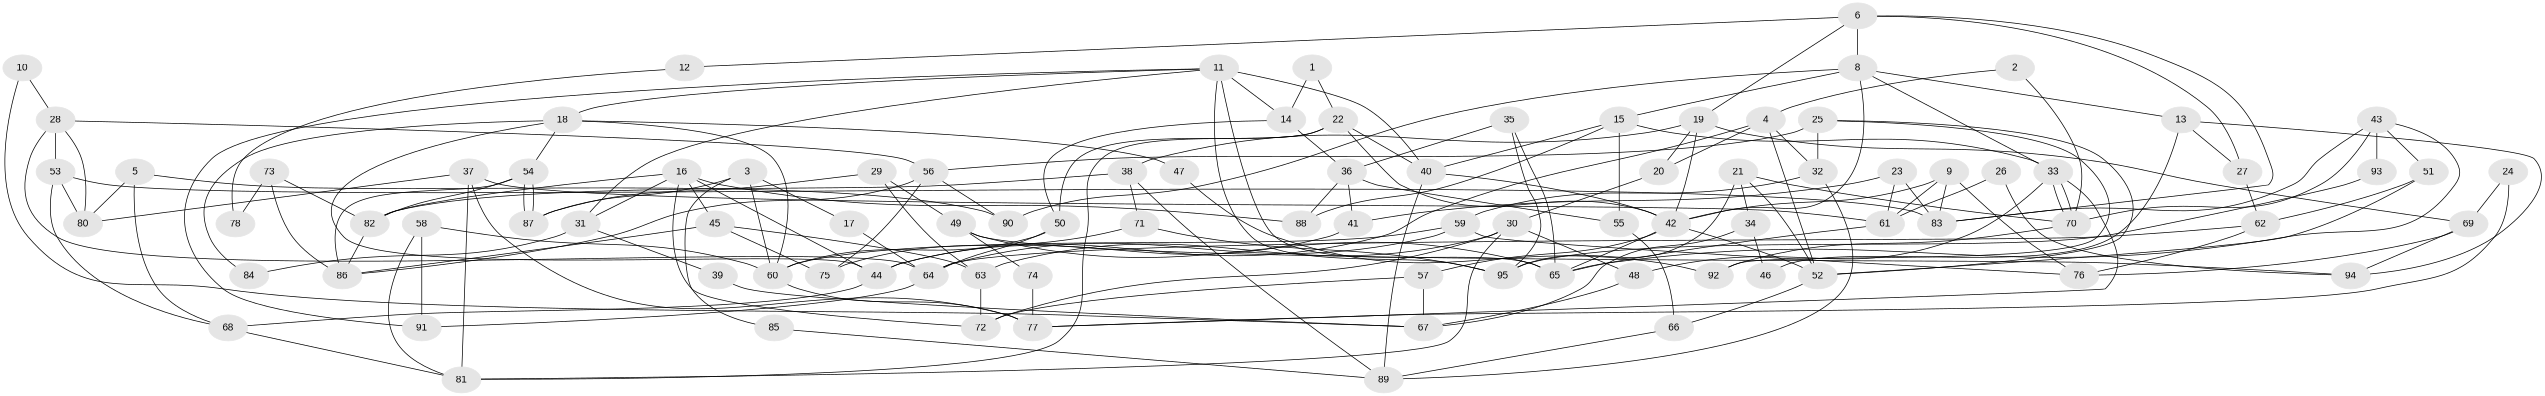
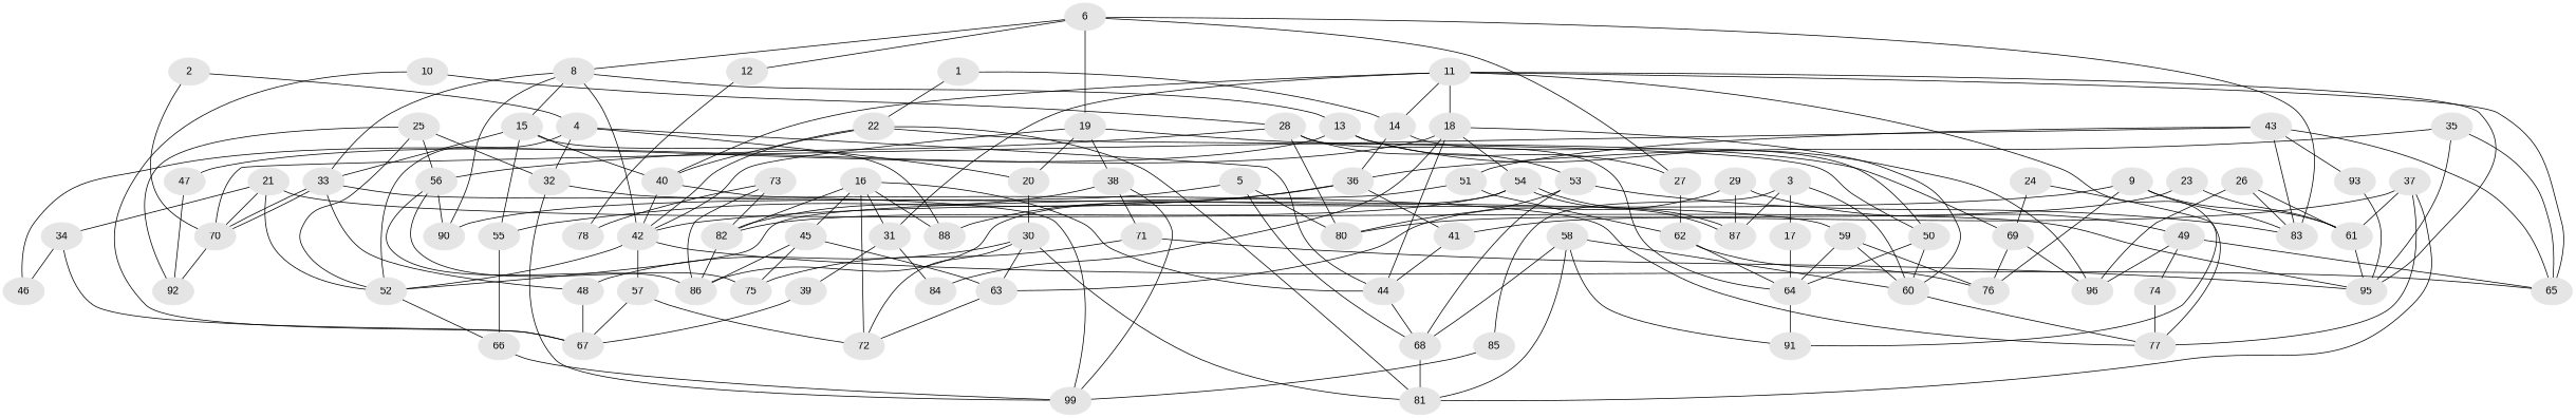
  graph {
    fontname="Liberation Sans"
    node [color=gray90 fontname="Liberation Sans" style=filled]
    edge [fontname="Liberation Sans"]
    1
    14
    22
    36
    50
    81
    42
    40
    2
    4
    70
    20
    32
    44
    52
    92
    3
    17
    60
    85
    87
    64
    77
-   89
+   89 [label=99]
    30
    59
    68
    66
    5
    80
    90
    6
    8
    12
    19
    27
    83
    13
    15
    33
    78
    38
    69
    62
    71
    95
    75
    46
-   94
+   94 [label=96]
    55
    88
    48
    65
    57
    9
    61
    76
    10
    28
    67
    56
    53
    11
    18
    31
    91
    47
    54
    84
    39
    41
    16
    45
    72
    82
    63
    86
    21
    34
    23
    24
    25
    26
    29
    49
    74
    35
    37
    43
    51
    93
    58
    73
    1 -- 14
    1 -- 22
    14 -- 36
    14 -- 50
    22 -- 50
    22 -- 81
    22 -- 42
    22 -- 40
    36 -- 55
    36 -- 88
    36 -- 41
    50 -- 60
    50 -- 64
    42 -- 52
    42 -- 65
    42 -- 57
    40 -- 42
    40 -- 89
    2 -- 4
    2 -- 70
    4 -- 20
    4 -- 32
    4 -- 44
    4 -- 52
    70 -- 92
    20 -- 30
    32 -- 89
    32 -- 59
    44 -- 68
    52 -- 66
    3 -- 17
    3 -- 60
    3 -- 85
    3 -- 87
    17 -- 64
    60 -- 77
    85 -- 89
    64 -- 91
    30 -- 81
    30 -- 48
    30 -- 72
    30 -- 63
    59 -- 60
    59 -- 64
    59 -- 76
    68 -- 81
    66 -- 89
    5 -- 68
    5 -- 80
    5 -- 90
    6 -- 8
    6 -- 12
    6 -- 19
    6 -- 27
    6 -- 83
    8 -- 42
    8 -- 90
    8 -- 13
    8 -- 15
    8 -- 33
    12 -- 78
    19 -- 42
    19 -- 20
    19 -- 38
    19 -- 69
    27 -- 62
    13 -- 27
    13 -- 46
    13 -- 94
    15 -- 40
    15 -- 33
    15 -- 55
    15 -- 88
    33 -- 70
    33 -- 70
    33 -- 77
    33 -- 48
    38 -- 89
    38 -- 71
    38 -- 82
    69 -- 94
    69 -- 76
    62 -- 64
    62 -- 76
    71 -- 95
    71 -- 75
    55 -- 66
    48 -- 67
    57 -- 67
    57 -- 72
    9 -- 42
    9 -- 83
    9 -- 61
    9 -- 76
-   61 -- 65
+   61 -- 95
    10 -- 28
    10 -- 67
    28 -- 64
    28 -- 80
    28 -- 56
    28 -- 53
    56 -- 90
    56 -- 75
    56 -- 86
    53 -- 68
    53 -- 80
    53 -- 83
    11 -- 14
    11 -- 40
    11 -- 95
    11 -- 65
    11 -- 18
    11 -- 31
    11 -- 91
    18 -- 44
    18 -- 60
    18 -- 47
    18 -- 54
    18 -- 84
    31 -- 84
    31 -- 39
    47 -- 92
    54 -- 87
    54 -- 87
    54 -- 82
    54 -- 86
    39 -- 67
    41 -- 44
    16 -- 44
    16 -- 88
    16 -- 31
    16 -- 45
    16 -- 72
    16 -- 82
    45 -- 75
    45 -- 63
    45 -- 86
    82 -- 86
    63 -- 72
    21 -- 70
    21 -- 52
    21 -- 95
    21 -- 34
    34 -- 46
    34 -- 67
    23 -- 61
    23 -- 41
    24 -- 77
    24 -- 69
    25 -- 32
    25 -- 52
    25 -- 92
    25 -- 56
-   23 -- 83
+   26 -- 83
    26 -- 94
    26 -- 61
    29 -- 87
    29 -- 63
    29 -- 49
    49 -- 94
    49 -- 65
    49 -- 74
    74 -- 77
    35 -- 36
    35 -- 95
    35 -- 65
    37 -- 81
    37 -- 77
    37 -- 80
    37 -- 61
    43 -- 70
    43 -- 83
    43 -- 65
    43 -- 51
    43 -- 93
    51 -- 52
    51 -- 62
    93 -- 95
    58 -- 81
    58 -- 60
+   58 -- 68
    58 -- 91
    73 -- 78
    73 -- 82
    73 -- 86
  }
